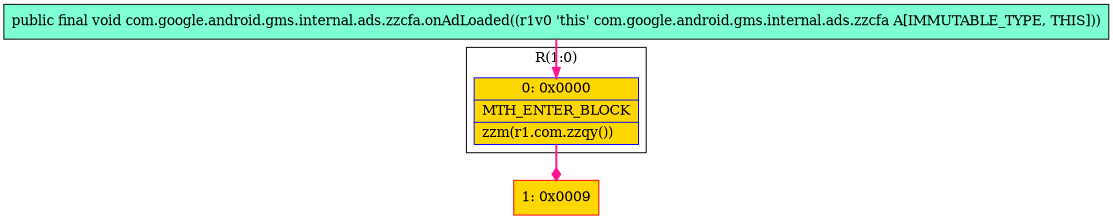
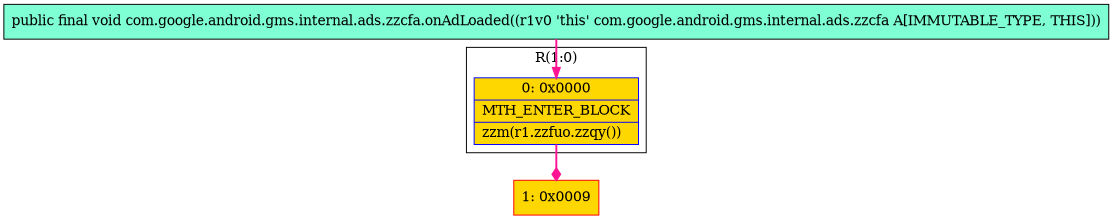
  digraph {
    node [shape=record style=filled fillcolor=gold]
    edge [color=deeppink style=bold]
-   n1 [color=blue label="{0\:\ 0x0000|MTH_ENTER_BLOCK\l|zzm(r1.com.zzqy())\l}"]
+   n1 [color=blue label="{0\:\ 0x0000|MTH_ENTER_BLOCK\l|zzm(r1.zzfuo.zzqy())\l}"]
    n2 [color=red label="{1\:\ 0x0009}"]
    n3 [label="{public final void com.google.android.gms.internal.ads.zzcfa.onAdLoaded((r1v0 'this' com.google.android.gms.internal.ads.zzcfa A[IMMUTABLE_TYPE, THIS])) }" fillcolor=aquamarine]
    subgraph cluster_1 {
      label="R(1:0)"
      n1
    }
    n1 -> n2 [arrowhead=diamond]
    n3 -> n1 [arrowhead=normal]
  }
